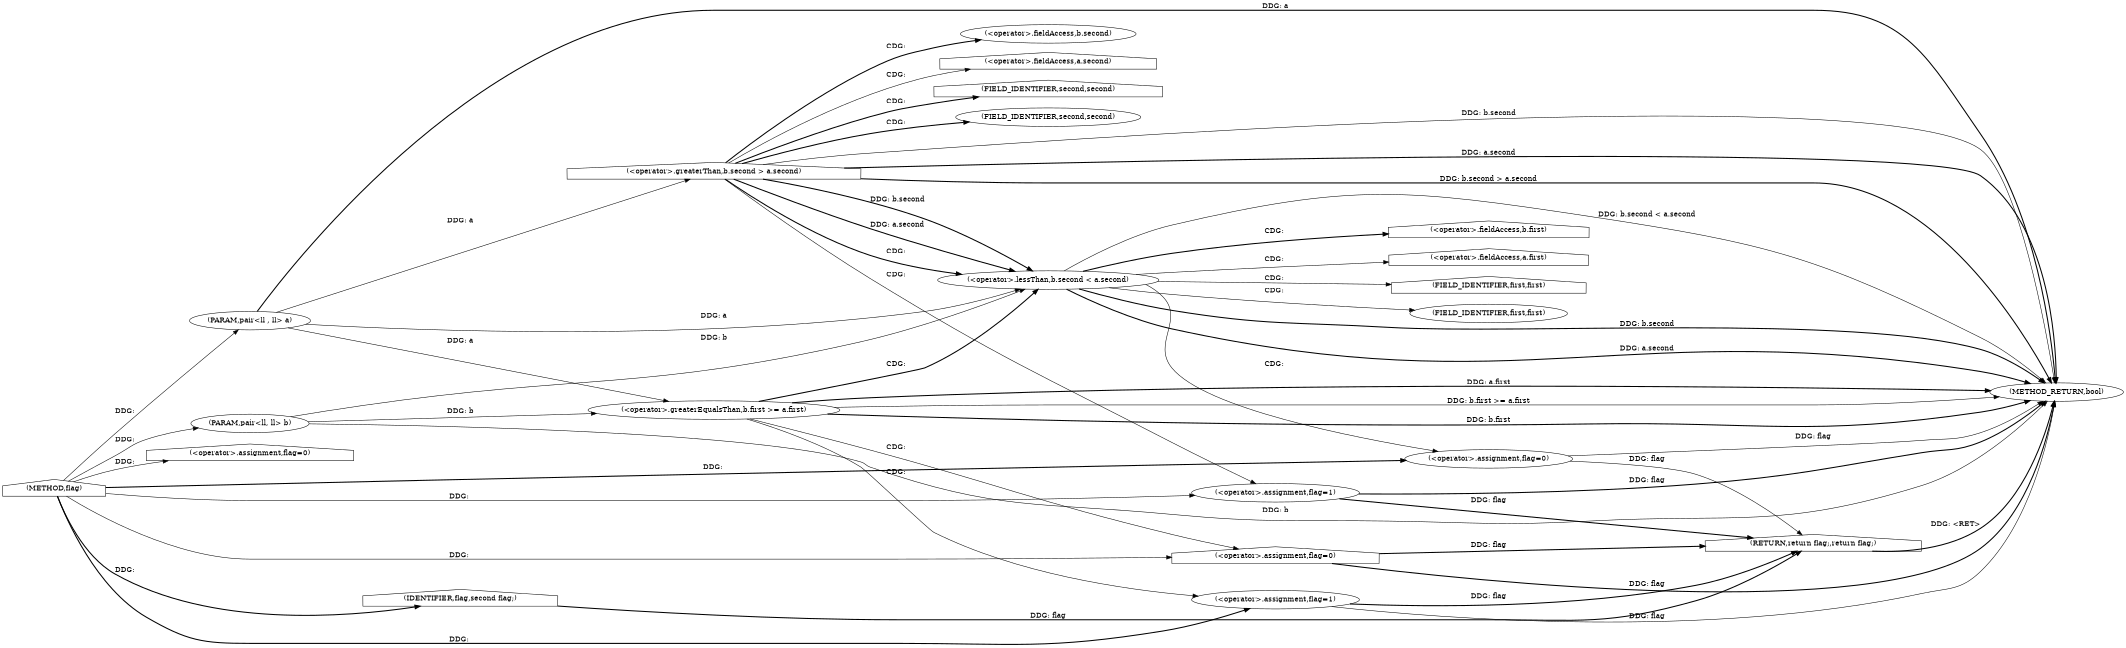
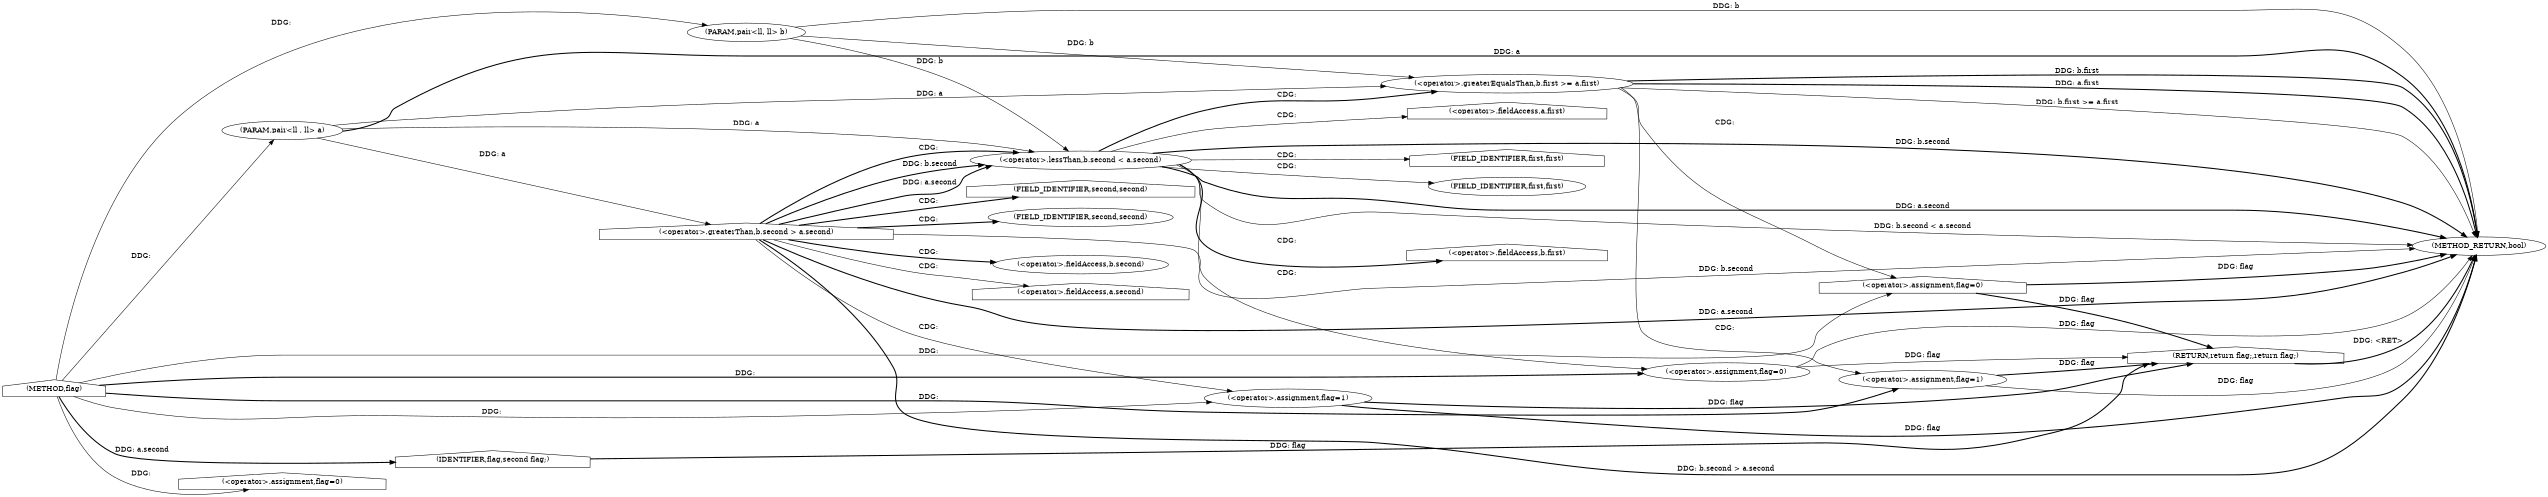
  digraph {
    rankdir=LR
    node [shape=house]
    edge [style=solid]
    n1 [label="(METHOD,flag)"]
    n2 [label="(PARAM,pair<ll , ll> a)" shape=ellipse]
    n3 [label="(PARAM,pair<ll, ll> b)" shape=ellipse]
    n4 [label="(<operator>.assignment,flag=0)"]
    n5 [label="(<operator>.assignment,flag=1)" shape=ellipse]
    n6 [label="(IDENTIFIER,flag,second flag;)"]
    n7 [label="(<operator>.assignment,flag=0)" shape=ellipse]
    n8 [label="(<operator>.assignment,flag=1)" shape=ellipse]
    n9 [label="(<operator>.assignment,flag=0)"]
    n10 [label="(METHOD_RETURN,bool)" shape=ellipse]
    n11 [label="(<operator>.greaterThan,b.second > a.second)"]
    n12 [label="(<operator>.lessThan,b.second < a.second)" shape=ellipse]
    n13 [label="(<operator>.greaterEqualsThan,b.first >= a.first)" shape=ellipse]
    n14 [label="(RETURN,return flag;,return flag;)"]
    n15 [label="(<operator>.fieldAccess,b.second)" shape=ellipse]
    n16 [label="(<operator>.fieldAccess,a.second)"]
    n17 [label="(FIELD_IDENTIFIER,second,second)"]
    n18 [label="(FIELD_IDENTIFIER,second,second)" shape=ellipse]
    n19 [label="(<operator>.fieldAccess,b.first)"]
    n20 [label="(<operator>.fieldAccess,a.first)"]
    n21 [label="(FIELD_IDENTIFIER,first,first)"]
    n22 [label="(FIELD_IDENTIFIER,first,first)" shape=ellipse]
    n1 -> n2 [label="DDG: "]
    n1 -> n3 [label="DDG: "]
    n1 -> n4 [label="DDG: "]
    n1 -> n5 [label="DDG: "]
-   n1 -> n6 [label="DDG: " style=bold]
+   n1 -> n6 [label="DDG: a.second" style=bold]
    n1 -> n7 [label="DDG: " style=bold]
    n1 -> n8 [label="DDG: " style=bold]
    n1 -> n9 [label="DDG: "]
    n2 -> n10 [label="DDG: a" style=bold]
    n2 -> n11 [label="DDG: a"]
    n2 -> n12 [label="DDG: a"]
    n2 -> n13 [label="DDG: a"]
    n3 -> n10 [label="DDG: b"]
    n3 -> n12 [label="DDG: b"]
    n3 -> n13 [label="DDG: b"]
    n5 -> n10 [label="DDG: flag" style=bold]
    n5 -> n14 [label="DDG: flag" style=bold]
    n6 -> n14 [label="DDG: flag" style=bold]
    n7 -> n10 [label="DDG: flag"]
    n7 -> n14 [label="DDG: flag"]
    n8 -> n10 [label="DDG: flag"]
    n8 -> n14 [label="DDG: flag" style=bold]
    n9 -> n10 [label="DDG: flag" style=bold]
    n9 -> n14 [label="DDG: flag" style=bold]
    n11 -> n5 [label="CDG: "]
    n11 -> n10 [label="DDG: b.second"]
    n11 -> n10 [label="DDG: a.second" style=bold]
    n11 -> n10 [label="DDG: b.second > a.second" style=bold]
    n11 -> n12 [label="DDG: b.second" style=bold]
    n11 -> n12 [label="DDG: a.second" style=bold]
    n11 -> n12 [label="CDG: " style=bold]
    n11 -> n15 [label="CDG: " style=bold]
    n11 -> n16 [label="CDG: "]
    n11 -> n17 [label="CDG: " style=bold]
    n11 -> n18 [label="CDG: " style=bold]
    n12 -> n7 [label="CDG: "]
    n12 -> n10 [label="DDG: b.second" style=bold]
    n12 -> n10 [label="DDG: a.second" style=bold]
    n12 -> n10 [label="DDG: b.second < a.second"]
-   n13 -> n12 [label="CDG: " style=bold]
+   n12 -> n13 [label="CDG: " style=bold]
    n12 -> n19 [label="CDG: " style=bold]
    n12 -> n20 [label="CDG: "]
    n12 -> n21 [label="CDG: "]
    n12 -> n22 [label="CDG: "]
    n13 -> n8 [label="CDG: "]
    n13 -> n9 [label="CDG: "]
    n13 -> n10 [label="DDG: b.first" style=bold]
    n13 -> n10 [label="DDG: a.first" style=bold]
    n13 -> n10 [label="DDG: b.first >= a.first"]
    n14 -> n10 [label="DDG: <RET>" style=bold]
  }
